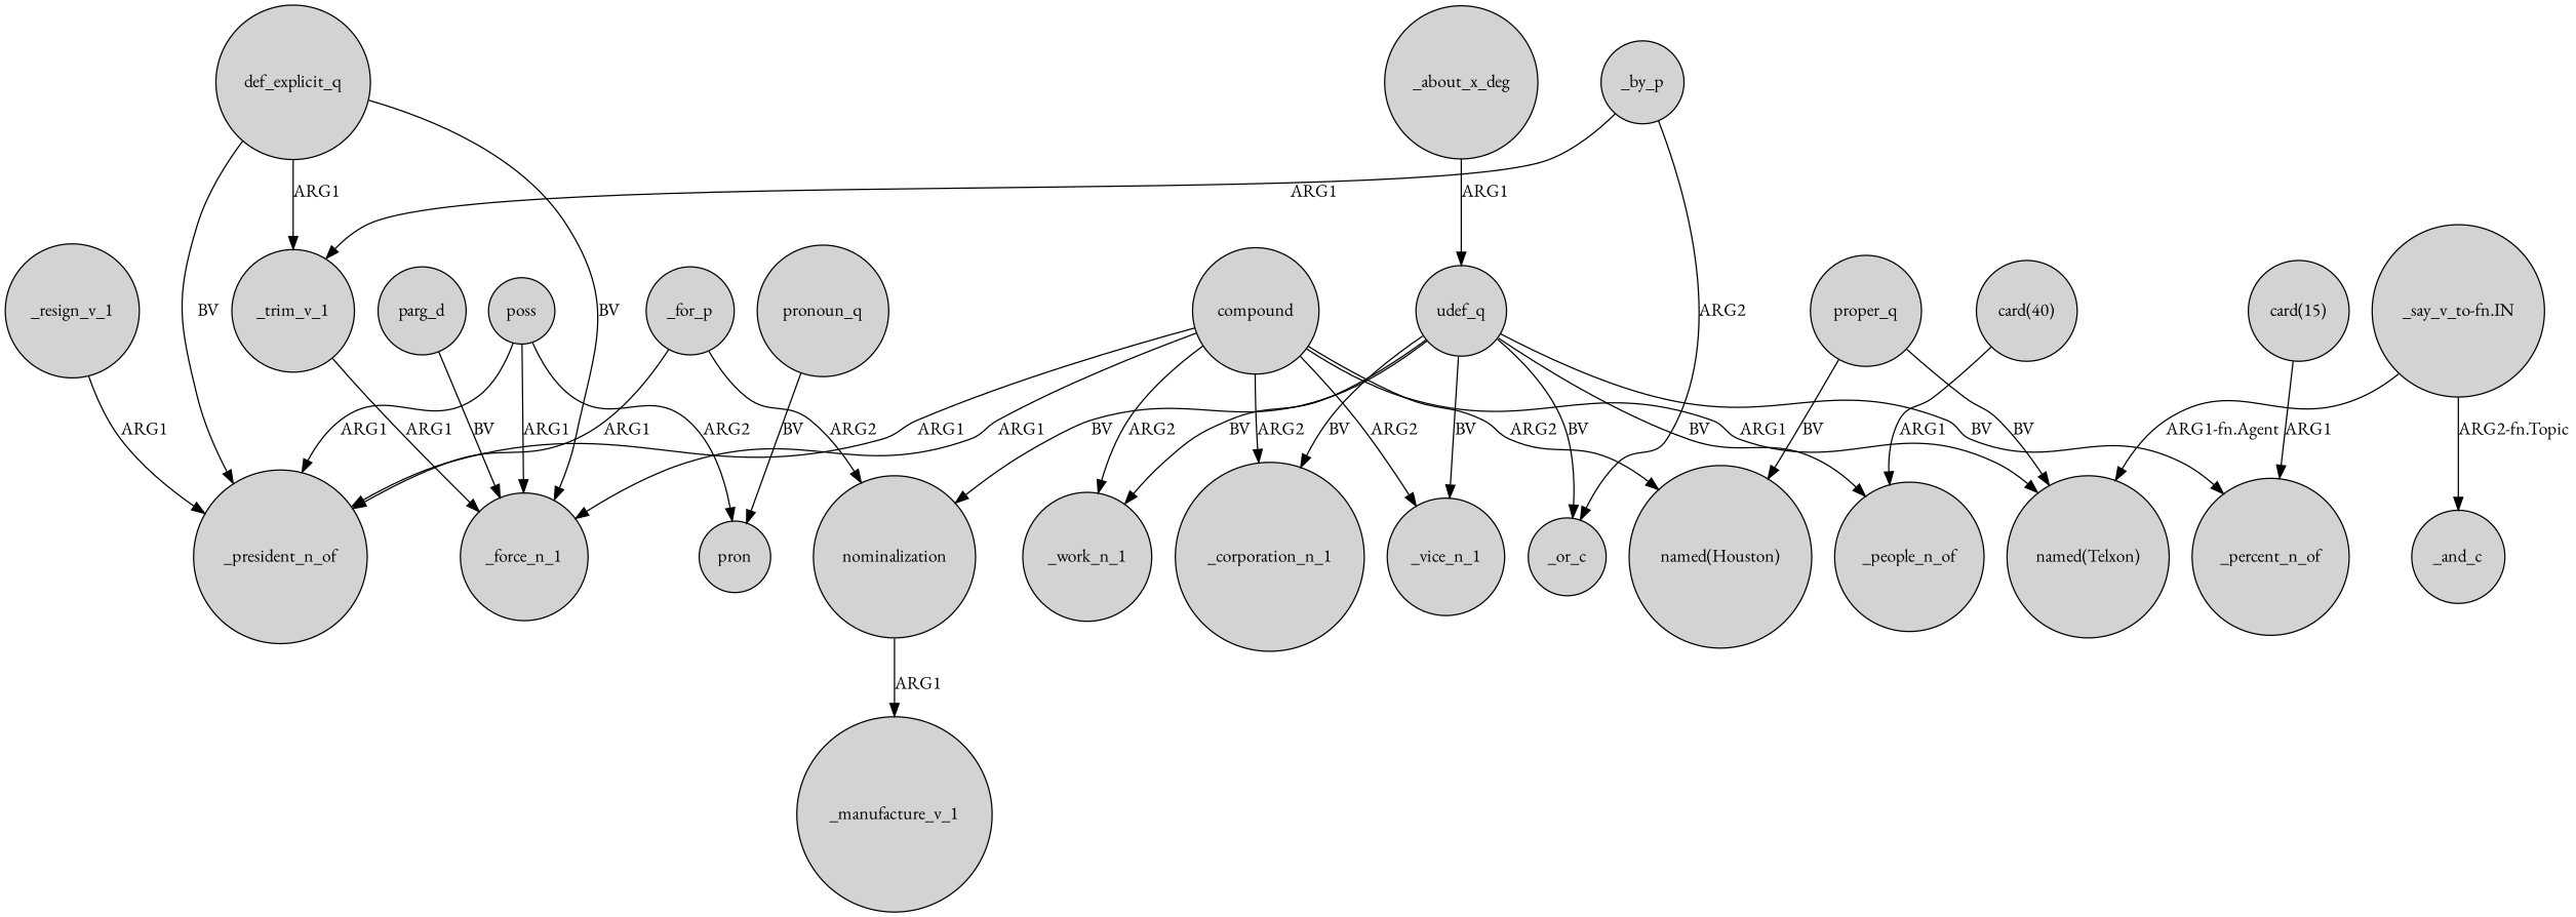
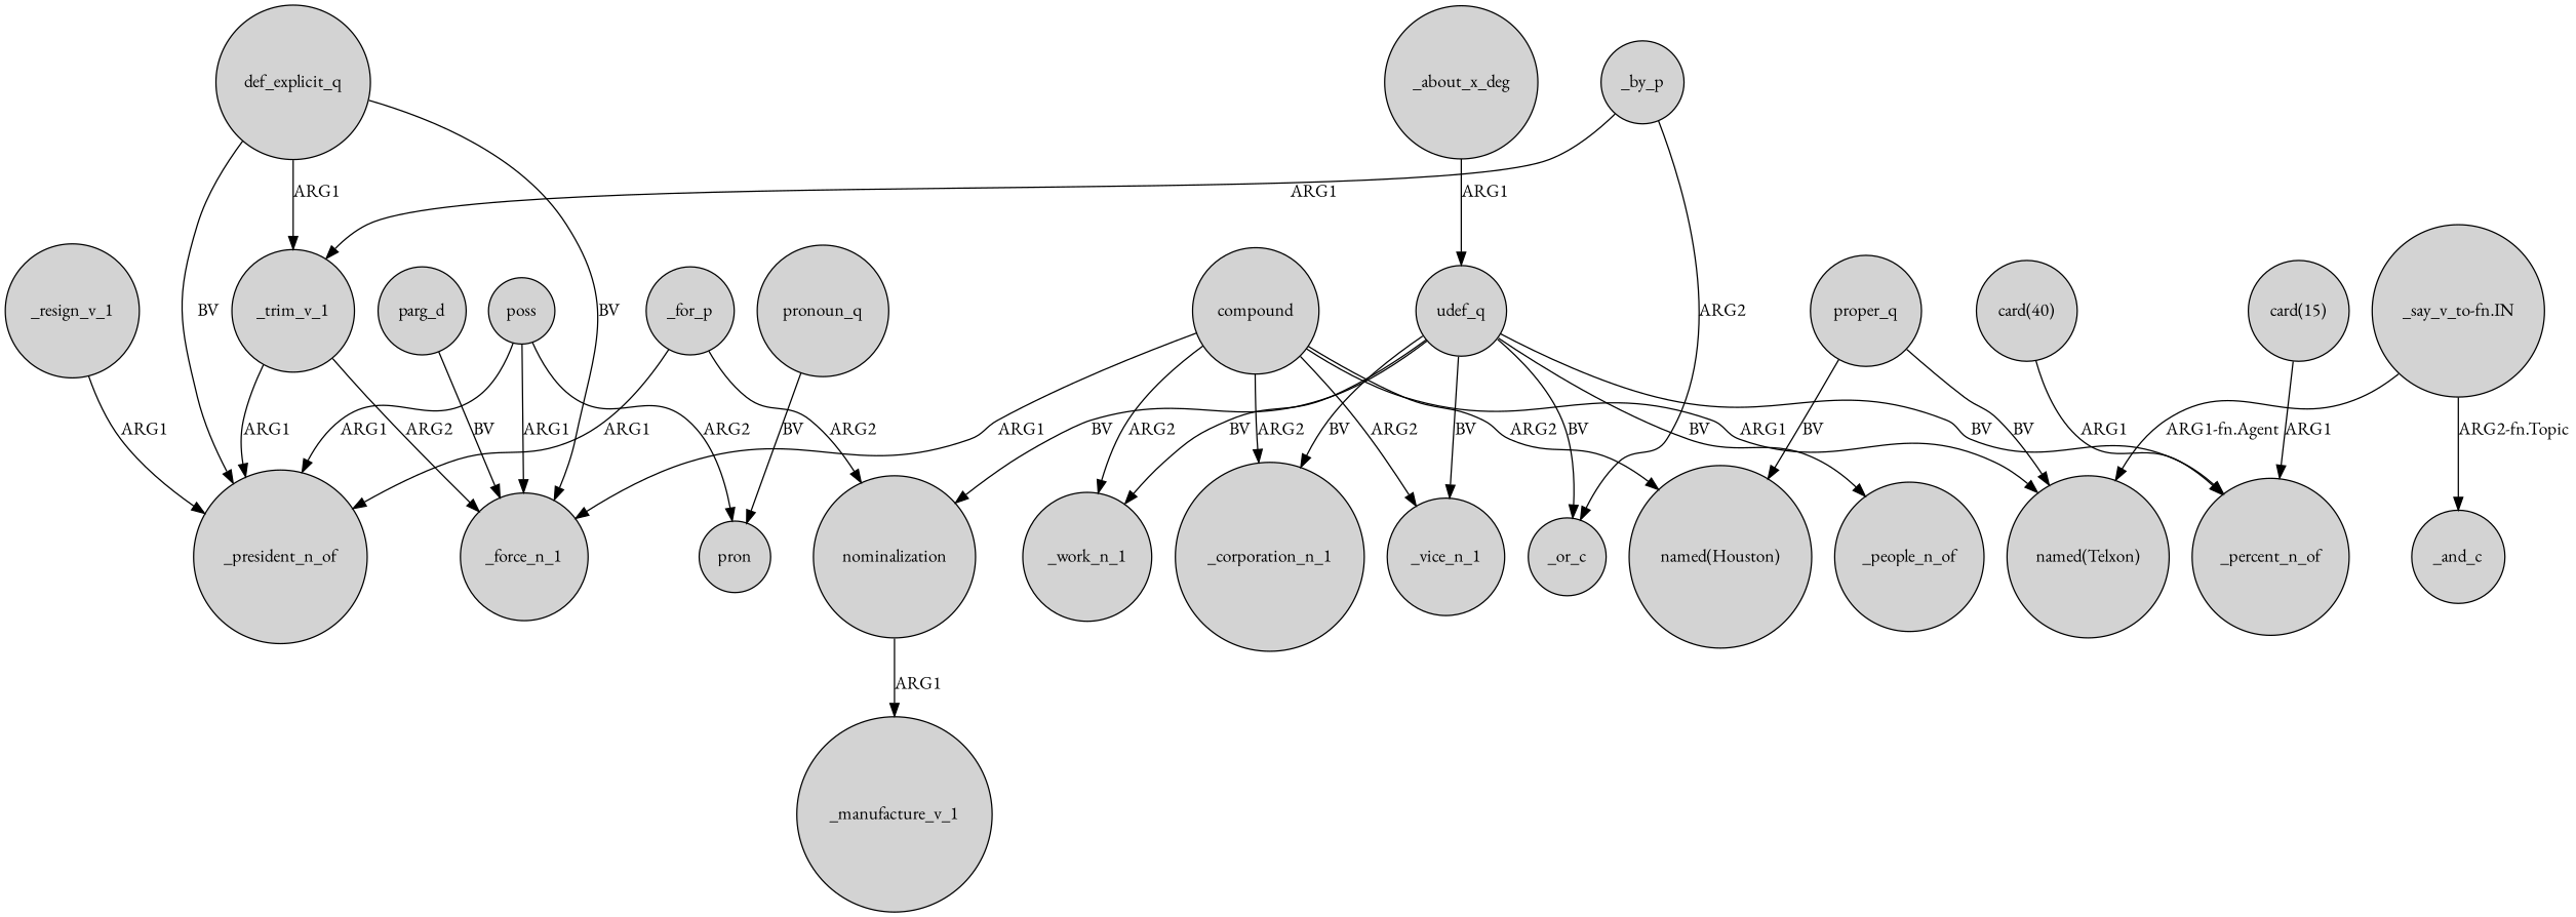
  digraph {
    fontname="EB Garamond"
    node [fontname="EB Garamond" shape=circle style=filled]
    edge [fontname="EB Garamond"]
    compound
    _vice_n_1
    _force_n_1
    _corporation_n_1
    _work_n_1
    "named(Telxon)"
    _president_n_of
    "named(Houston)"
    _by_p
    _or_c
    _trim_v_1
    poss
    pron
    "card(15)"
    _percent_n_of
    _for_p
    nominalization
    _manufacture_v_1
    parg_d
    udef_q
    _people_n_of
    "card(40)"
    _about_x_deg
    _resign_v_1
    pronoun_q
    def_explicit_q
    "_say_v_to-fn.IN"
    _and_c
    proper_q
    compound -> _vice_n_1 [label=ARG2]
    compound -> _force_n_1 [label=ARG1]
    compound -> _corporation_n_1 [label=ARG2]
    compound -> _work_n_1 [label=ARG2]
    compound -> "named(Telxon)" [label=ARG1]
-   compound -> _president_n_of [label=ARG1]
+   _trim_v_1 -> _president_n_of [label=ARG1]
    compound -> "named(Houston)" [label=ARG2]
    _by_p -> _or_c [label=ARG2]
    _by_p -> _trim_v_1 [label=ARG1]
-   _trim_v_1 -> _force_n_1 [label=ARG1]
+   _trim_v_1 -> _force_n_1 [label=ARG2]
    poss -> _force_n_1 [label=ARG1]
    poss -> _president_n_of [label=ARG1]
    poss -> pron [label=ARG2]
    "card(15)" -> _percent_n_of [label=ARG1]
    _for_p -> _president_n_of [label=ARG1]
    _for_p -> nominalization [label=ARG2]
    nominalization -> _manufacture_v_1 [label=ARG1]
    parg_d -> _force_n_1 [label=BV]
    udef_q -> _vice_n_1 [label=BV]
    udef_q -> _corporation_n_1 [label=BV]
    udef_q -> _work_n_1 [label=BV]
    udef_q -> _or_c [label=BV]
    udef_q -> _percent_n_of [label=BV]
    udef_q -> nominalization [label=BV]
    udef_q -> _people_n_of [label=BV]
-   "card(40)" -> _people_n_of [label=ARG1]
+   "card(40)" -> _percent_n_of [label=ARG1]
    _about_x_deg -> udef_q [label=ARG1]
    _resign_v_1 -> _president_n_of [label=ARG1]
    pronoun_q -> pron [label=BV]
    def_explicit_q -> _force_n_1 [label=BV]
    def_explicit_q -> _president_n_of [label=BV]
    def_explicit_q -> _trim_v_1 [label=ARG1]
    "_say_v_to-fn.IN" -> "named(Telxon)" [label="ARG1-fn.Agent"]
    "_say_v_to-fn.IN" -> _and_c [label="ARG2-fn.Topic"]
    proper_q -> "named(Telxon)" [label=BV]
    proper_q -> "named(Houston)" [label=BV]
  }
